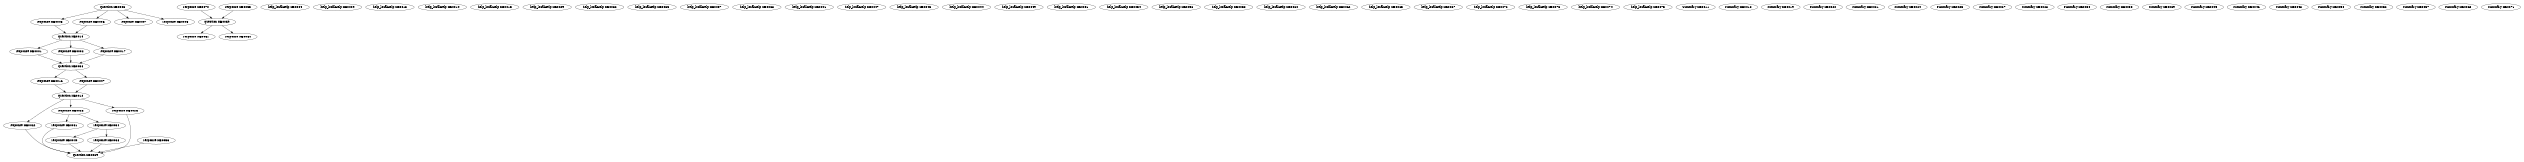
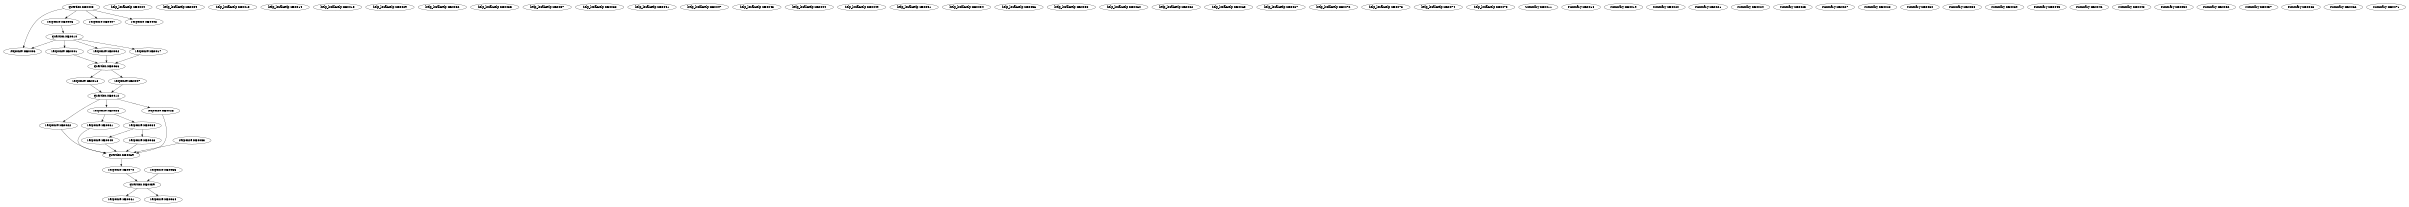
  strict digraph {
    n1 [label="question KB0003"]
    n2 [label="response KB0005"]
    n3 [label="response KB0006"]
    n4 [label="response KB0007"]
    n5 [label="response KB0008"]
    n6 [label="question KB0010"]
    n7 [label="response KB0001"]
    n8 [label="response KB0002"]
    n9 [label="response KB0017"]
    n10 [label="question KB0036"]
    n11 [label="question KB0012"]
    n12 [label="response KB0022"]
    n13 [label="response KB0023"]
    n14 [label="response KB0026"]
    n15 [label="question KB0069"]
    n16 [label="response KB0031"]
    n17 [label="response KB0034"]
    n18 [label="response KB0016"]
    n19 [label="response KB0047"]
    n20 [label="question KB0059"]
    n21 [label="response KB0061"]
    n22 [label="response KB0064"]
    n23 [label="response KB0070"]
    n24 [label="response KB0055"]
    n25 [label="response KB0040"]
    n26 [label="response KB0068"]
    n27 [label="response KB0053"]
    n28 [label="help_localHelp KB0004"]
    n29 [label="help_localHelp KB0009"]
    n30 [label="help_localHelp KB0013"]
    n31 [label="help_localHelp KB0014"]
    n32 [label="help_localHelp KB0015"]
    n33 [label="help_localHelp KB0029"]
    n34 [label="help_localHelp KB0032"]
    n35 [label="help_localHelp KB0035"]
    n36 [label="help_localHelp KB0037"]
    n37 [label="help_localHelp KB0038"]
    n38 [label="help_localHelp KB0041"]
    n39 [label="help_localHelp KB0047"]
    n40 [label="help_localHelp KB0043"]
    n41 [label="help_localHelp KB0044"]
    n42 [label="help_localHelp KB0049"]
    n43 [label="help_localHelp KB0051"]
    n44 [label="help_localHelp KB0054"]
    n45 [label="help_localHelp KB0056"]
    n46 [label="help_localHelp KB0058"]
    n47 [label="help_localHelp KB0060"]
    n48 [label="help_localHelp KB0062"]
    n49 [label="help_localHelp KB0065"]
    n50 [label="help_localHelp KB0067"]
    n51 [label="help_localHelp KB0072"]
    n52 [label="help_localHelp KB0073"]
    n53 [label="help_localHelp KB0074"]
    n54 [label="help_localHelp KB0075"]
    n55 [label="Summary KB0011"]
    n56 [label="summary KB0018"]
    n57 [label="summary KB0019"]
    n58 [label="summary KB0020"]
    n59 [label="summary KB0021"]
    n60 [label="summary KB0024"]
    n61 [label="summary KB0025"]
    n62 [label="summary KB0027"]
    n63 [label="summary KB0028"]
    n64 [label="summary KB0030"]
    n65 [label="summary KB0033"]
    n66 [label="summary KB0039"]
    n67 [label="summary KB0045"]
    n68 [label="summary KB0046"]
    n69 [label="summary KB0048"]
    n70 [label="summary KB0050"]
    n71 [label="summary KB0052"]
    n72 [label="summary KB0057"]
    n73 [label="summary KB0063"]
+   n74 [label="summary KB0066"]
    n75 [label="Summary KB0071"]
    n1 -> n2
    n1 -> n3
    n1 -> n4
    n1 -> n5
    n2 -> n6
-   n3 -> n6
+   n6 -> n3
    n6 -> n7
    n6 -> n8
    n6 -> n9
    n7 -> n10
    n8 -> n10
    n9 -> n10
    n10 -> n18
    n10 -> n19
    n11 -> n12
    n11 -> n13
    n11 -> n14
    n12 -> n15
    n13 -> n16
    n13 -> n17
    n14 -> n15
+   n15 -> n23
    n16 -> n15
    n17 -> n25
    n17 -> n26
    n18 -> n11
    n19 -> n11
    n20 -> n21
    n20 -> n22
    n23 -> n20
    n24 -> n20
    n25 -> n15
    n26 -> n15
    n27 -> n15
  }
